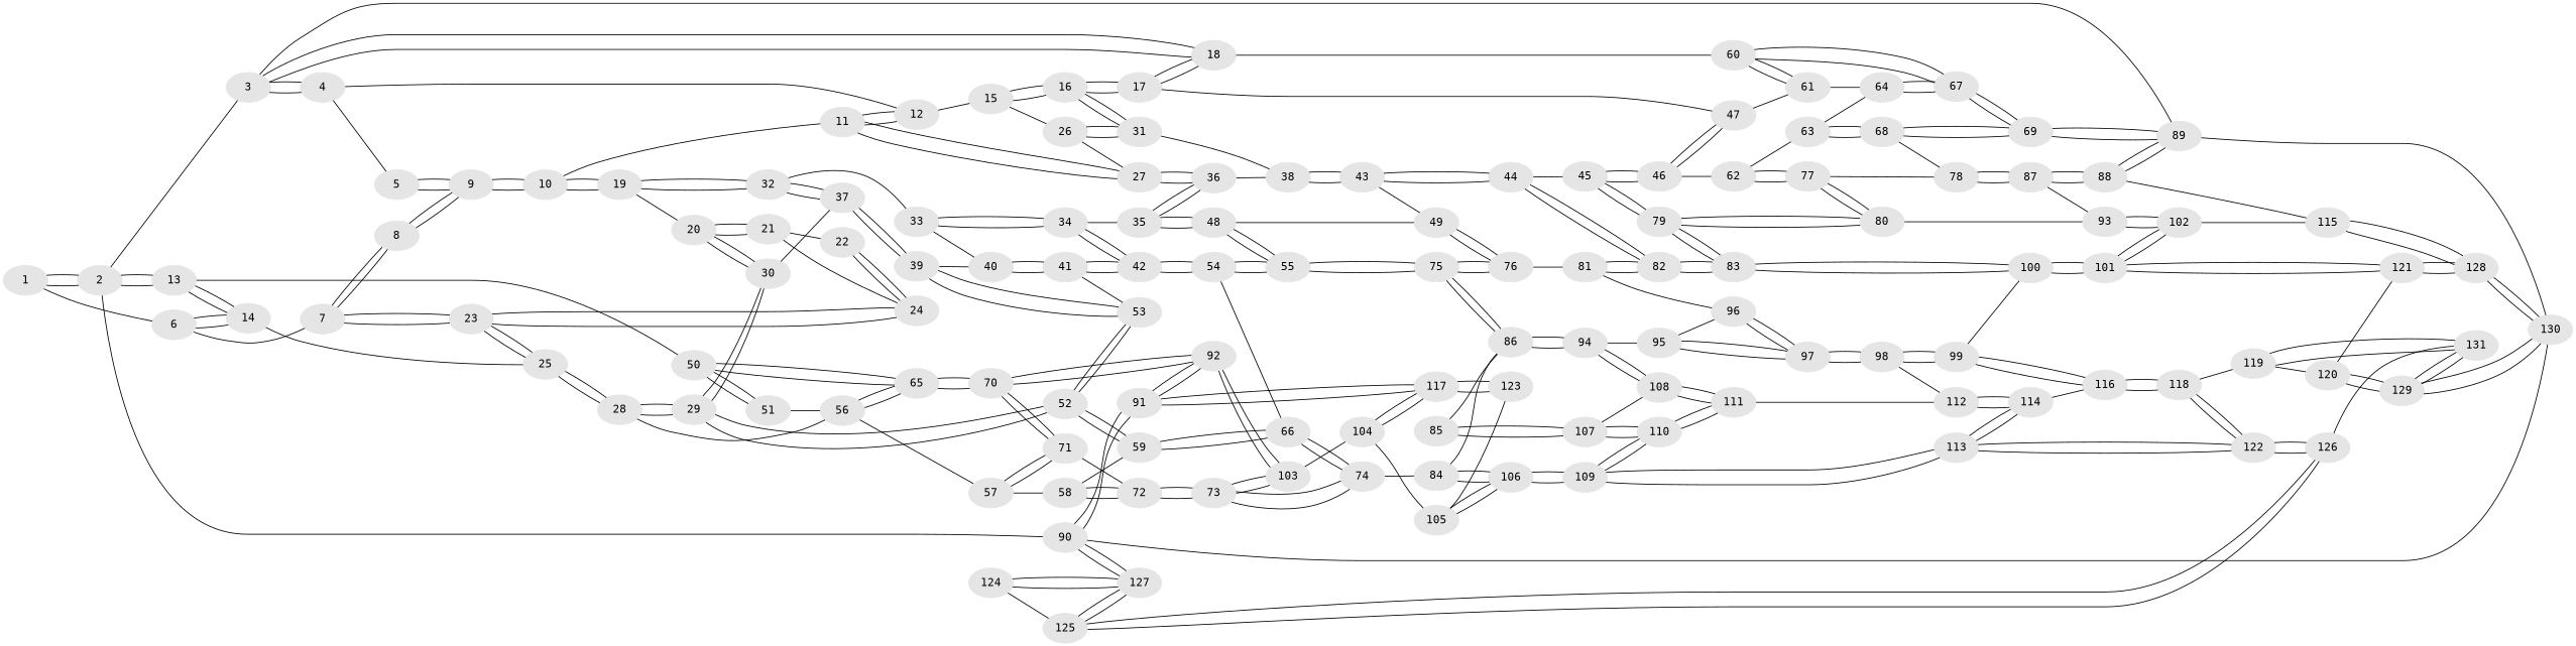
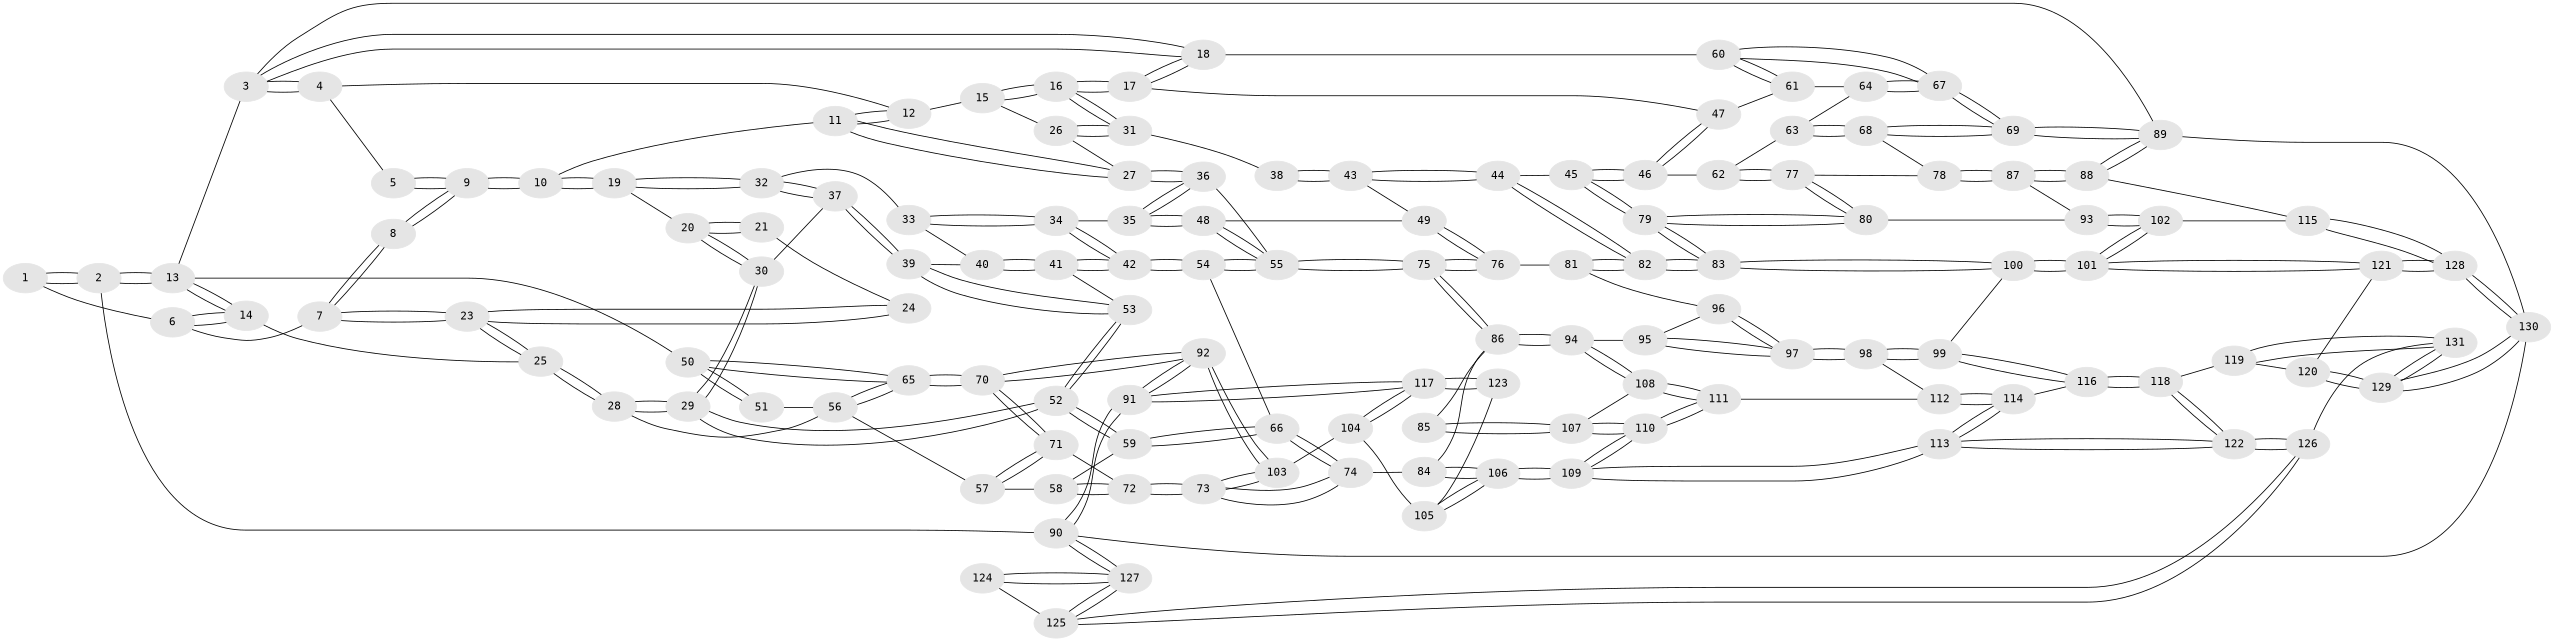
  graph {
    fontname="DejaVu Sans Mono"
    rankdir=LR
    node [color=gray90 fontname="DejaVu Sans Mono" style=filled]
    edge [fontname="DejaVu Sans Mono"]
    1
    2
    6
    3
    13
    90
    7
    14
    4
    18
    89
    50
    130
    91
    127
    5
    12
    60
    9
    15
    10
    8
    23
    25
    24
    11
    19
    27
    20
    32
    36
    16
    26
    51
    65
    28
    17
    31
    47
    38
    61
    67
    21
    30
    37
    33
-   22
    29
    56
    52
    53
    59
    39
    43
    34
    40
    35
    42
    41
    48
    54
    49
    55
    44
    66
    45
    82
    76
    46
    79
    83
    62
    80
    63
    77
    64
    75
    81
    70
    57
    74
    86
    58
    71
    72
    73
    69
    68
    78
    92
    84
    87
    103
    104
    106
    94
    96
    93
    88
    100
    102
    97
    101
    85
    107
    109
    108
    110
    95
    115
    128
    117
    123
    111
    98
    99
    112
    116
    114
    118
    121
    105
    113
    122
    126
    119
    120
    131
    129
    124
    125
    1 -- 2
    1 -- 2
    1 -- 6
-   2 -- 3
+   13 -- 3
    2 -- 13
    2 -- 13
    2 -- 90
    6 -- 7
    6 -- 14
    6 -- 14
    3 -- 4
    3 -- 4
    3 -- 18
    3 -- 18
    3 -- 89
    13 -- 14
    13 -- 14
    13 -- 50
    90 -- 130
    90 -- 91
    90 -- 91
    90 -- 127
    90 -- 127
    7 -- 8
    7 -- 8
    7 -- 23
    7 -- 23
    14 -- 25
    4 -- 5
    4 -- 12
    18 -- 60
    89 -- 130
    50 -- 51
    50 -- 51
    50 -- 65
    50 -- 65
    91 -- 92
    91 -- 92
    91 -- 117
    91 -- 117
    5 -- 9
    5 -- 9
    12 -- 15
    60 -- 61
    60 -- 61
    60 -- 67
    60 -- 67
    9 -- 10
    9 -- 10
    15 -- 16
    15 -- 16
    15 -- 26
    10 -- 11
    10 -- 19
    10 -- 19
    8 -- 9
    8 -- 9
    23 -- 25
    23 -- 25
    23 -- 24
    23 -- 24
    25 -- 28
    25 -- 28
    11 -- 12
    11 -- 12
    11 -- 27
    11 -- 27
    19 -- 20
    19 -- 32
    19 -- 32
    27 -- 36
    27 -- 36
    20 -- 21
    20 -- 21
    20 -- 30
    20 -- 30
    32 -- 37
    32 -- 37
    32 -- 33
-   36 -- 38
+   36 -- 55
    16 -- 17
    16 -- 17
    16 -- 31
    16 -- 31
    26 -- 27
    26 -- 31
    26 -- 31
    51 -- 56
    65 -- 70
    65 -- 70
    28 -- 29
    28 -- 29
    28 -- 56
    17 -- 18
    17 -- 18
    17 -- 47
    31 -- 38
    47 -- 61
    38 -- 43
    38 -- 43
    61 -- 64
    67 -- 69
    67 -- 69
    21 -- 24
-   21 -- 22
    30 -- 37
    37 -- 39
    37 -- 39
    33 -- 34
    33 -- 34
    33 -- 40
-   22 -- 24
-   22 -- 24
    29 -- 30
    29 -- 30
    29 -- 52
    29 -- 52
    56 -- 65
    56 -- 65
    56 -- 57
    52 -- 53
    52 -- 53
    52 -- 59
    52 -- 59
    59 -- 66
    59 -- 66
    39 -- 53
    39 -- 53
    39 -- 40
    43 -- 49
    43 -- 44
    43 -- 44
    34 -- 35
    34 -- 42
    34 -- 42
    40 -- 41
    40 -- 41
    35 -- 36
    35 -- 36
    35 -- 48
    35 -- 48
    42 -- 54
    42 -- 54
    41 -- 53
    41 -- 42
    41 -- 42
    48 -- 49
    48 -- 55
    48 -- 55
    54 -- 55
    54 -- 55
    54 -- 66
    49 -- 76
    49 -- 76
    55 -- 75
    55 -- 75
    44 -- 45
    44 -- 82
    44 -- 82
    66 -- 74
    66 -- 74
    45 -- 46
    45 -- 46
    45 -- 79
    45 -- 79
    82 -- 83
    82 -- 83
    76 -- 81
    46 -- 47
    46 -- 47
    46 -- 62
    79 -- 83
    79 -- 83
    79 -- 80
    79 -- 80
    83 -- 100
    83 -- 100
    62 -- 63
    62 -- 77
    62 -- 77
    80 -- 93
    63 -- 64
    63 -- 68
    63 -- 68
    77 -- 80
    77 -- 80
    77 -- 78
    64 -- 67
    64 -- 67
    75 -- 76
    75 -- 76
    75 -- 86
    75 -- 86
    81 -- 82
    81 -- 82
    81 -- 96
    70 -- 71
    70 -- 71
    70 -- 92
    70 -- 92
    57 -- 58
    57 -- 71
    57 -- 71
    74 -- 84
    86 -- 94
    86 -- 94
    58 -- 59
    58 -- 72
    58 -- 72
    71 -- 72
    72 -- 73
    72 -- 73
    73 -- 74
    73 -- 74
    73 -- 103
    73 -- 103
    69 -- 89
    69 -- 89
    68 -- 69
    68 -- 69
    68 -- 78
    78 -- 87
    78 -- 87
    92 -- 103
    92 -- 103
    84 -- 86
    84 -- 106
    84 -- 106
    87 -- 93
    87 -- 88
    87 -- 88
    103 -- 104
    104 -- 117
    104 -- 117
    104 -- 105
    106 -- 109
    106 -- 109
    94 -- 108
    94 -- 108
    94 -- 95
    96 -- 97
    96 -- 97
    93 -- 102
    93 -- 102
    88 -- 89
    88 -- 89
    88 -- 115
    100 -- 101
    100 -- 101
    102 -- 115
    97 -- 98
    97 -- 98
    101 -- 102
    101 -- 102
    101 -- 121
    101 -- 121
    85 -- 86
    85 -- 107
    85 -- 107
    107 -- 108
    107 -- 110
    107 -- 110
    109 -- 110
    109 -- 110
    109 -- 113
    109 -- 113
    108 -- 111
    108 -- 111
    110 -- 111
    110 -- 111
    95 -- 96
    95 -- 97
    95 -- 97
    115 -- 128
    115 -- 128
    128 -- 130
    128 -- 130
    117 -- 123
    117 -- 123
    111 -- 112
    98 -- 99
    98 -- 99
    98 -- 112
    99 -- 100
    99 -- 116
    99 -- 116
    112 -- 114
    112 -- 114
    116 -- 118
    116 -- 118
    114 -- 116
    118 -- 122
    118 -- 122
    118 -- 119
    121 -- 128
    121 -- 128
    105 -- 106
    105 -- 106
    105 -- 123
    113 -- 114
    113 -- 114
    113 -- 122
    113 -- 122
    122 -- 126
    122 -- 126
    126 -- 131
    119 -- 120
    119 -- 131
    119 -- 131
    120 -- 121
    120 -- 129
    120 -- 129
    129 -- 130
    129 -- 130
    129 -- 131
    129 -- 131
    124 -- 127
    124 -- 127
    124 -- 125
    125 -- 127
    125 -- 127
    125 -- 126
    125 -- 126
  }
